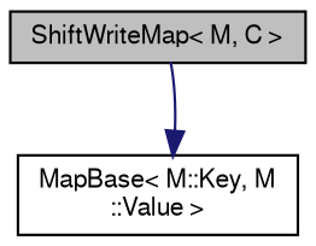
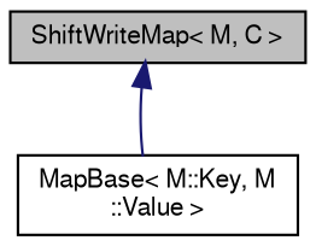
  digraph {
    node [color=black fontname=FreeSans fontsize=10 shape=record style=filled]
    n1 [fillcolor=grey75 fontcolor=black height=0.2 label="ShiftWriteMap\< M, C \>" width=0.4]
    n2 [fillcolor=white height=0.2 label="MapBase\< M::Key, M\l::Value \>" width=0.4]
-   n2 -> n1 [color=midnightblue dir=back fontname=FreeSans fontsize=10 labelfontname=FreeSans labelfontsize=10 style=solid]
+   n1 -> n2 [color=midnightblue dir=back fontname=FreeSans fontsize=10 labelfontname=FreeSans labelfontsize=10 style=solid]
  }
